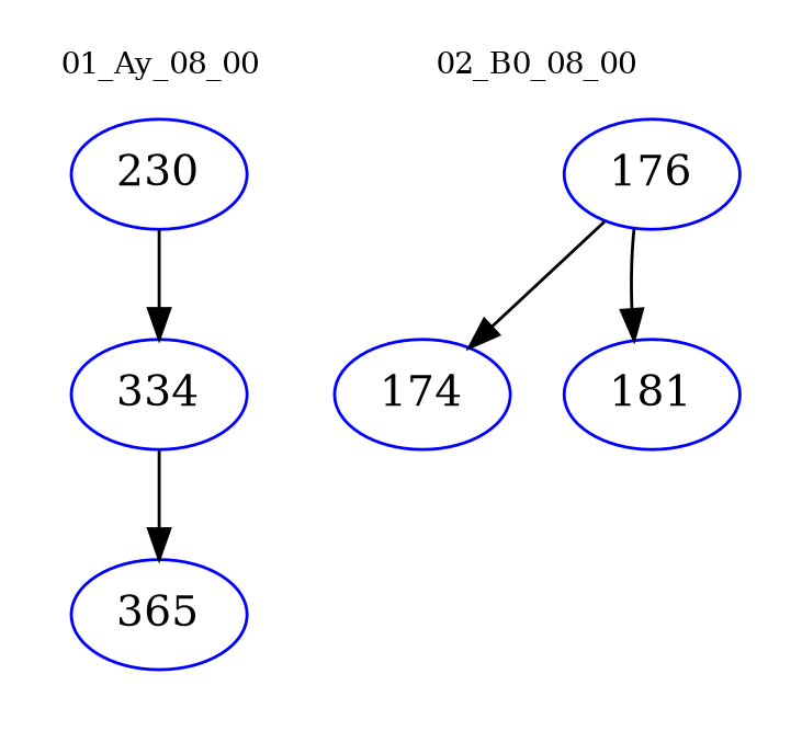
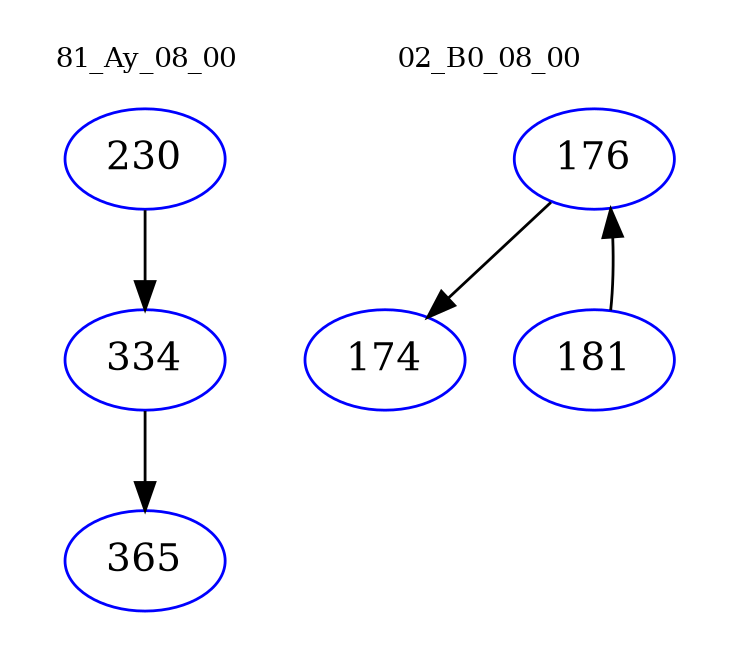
  digraph {
    node [color=blue]
    edge [color=black]
    n1 [label=230]
    n2 [label=334]
    n3 [label=365]
    n4 [label=174]
    n5 [label=176]
    n6 [label=181]
    subgraph cluster_1 {
      color=white
      fontsize=10
-     label="01_Ay_08_00"
+     label="81_Ay_08_00"
      n1
      n2
      n3
    }
    subgraph cluster_2 {
      color=white
      fontsize=10
      label="02_B0_08_00"
      n4
      n5
      n6
    }
    n1 -> n2
    n2 -> n3
    n5 -> n4
-   n5 -> n6
+   n6 -> n5
  }
